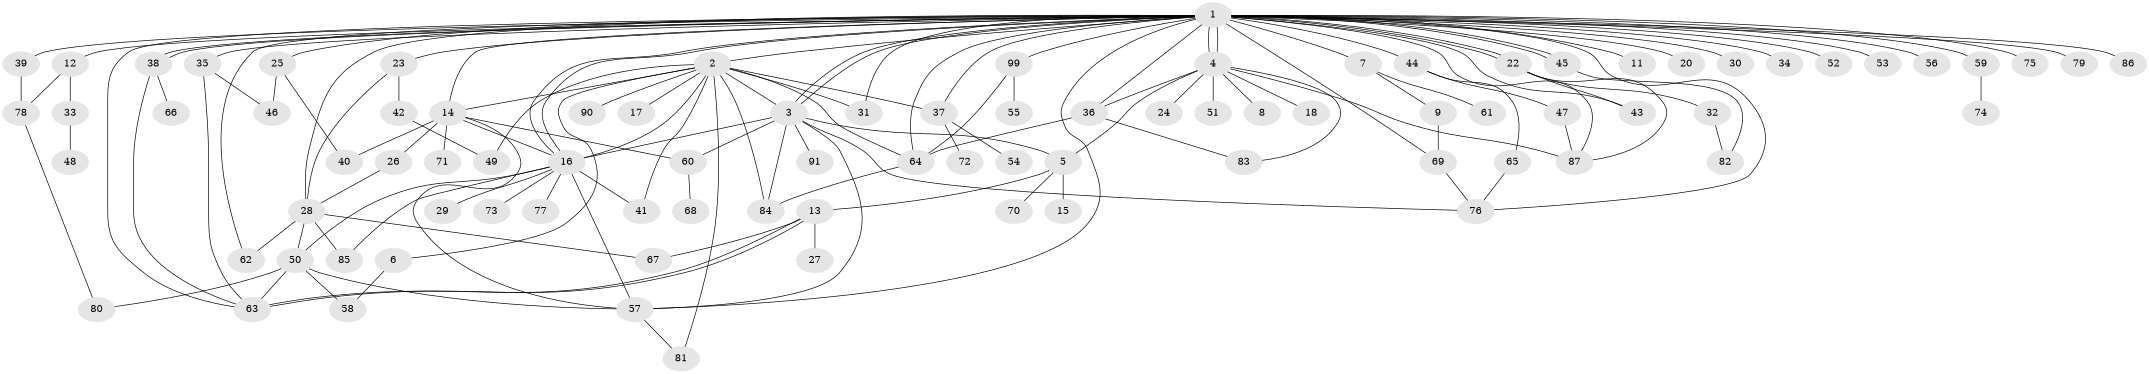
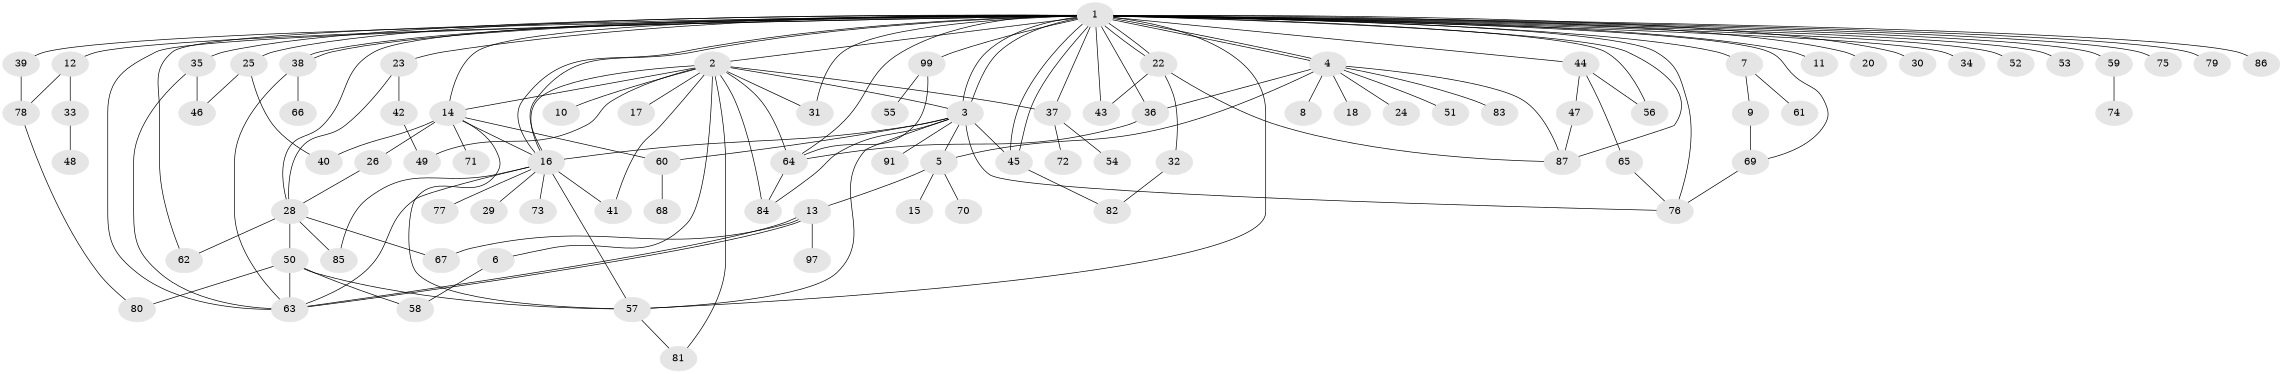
  graph {
    node [color=gray90 style=filled]
    1
    2
    3
    4
    7
    11
    12
    14
    16
    n10 [label=99]
    20
    22
    23
    25
    28
    30
    31
    34
    35
    36
    37
    38
    39
    43
    44
    45
    52
    53
    56
    57
    59
    62
    63
    64
    69
    75
    76
    79
    86
    87
    6
-   10 [label=90]
+   10
    17
    41
    49
    81
    84
    5
    n49 [label=91]
    60
    8
    18
    24
    51
    83
    9
    61
    33
    78
    26
    40
    71
    29
    73
    77
    85
    55
    32
    42
    46
    67
    50
    54
    72
    66
    47
    65
    82
    74
    58
    13
    15
    70
    68
-   27
+   27 [label=97]
    48
    80
    1 -- 2
    1 -- 3
    1 -- 3
    1 -- 4
    1 -- 4
    1 -- 7
    1 -- 11
    1 -- 12
    1 -- 14
    1 -- 16
    1 -- 16
    1 -- n10
    1 -- 20
    1 -- 22
    1 -- 22
    1 -- 23
    1 -- 25
    1 -- 28
    1 -- 30
    1 -- 31
    1 -- 34
    1 -- 35
    1 -- 36
    1 -- 37
    1 -- 38
    1 -- 38
    1 -- 39
    1 -- 43
    1 -- 44
    1 -- 45
    1 -- 45
    1 -- 52
    1 -- 53
    1 -- 56
    1 -- 57
    1 -- 59
    1 -- 62
    1 -- 63
    1 -- 64
    1 -- 69
    1 -- 75
    1 -- 76
    1 -- 79
    1 -- 86
    1 -- 87
    2 -- 3
    2 -- 14
    2 -- 16
    2 -- 31
    2 -- 37
    2 -- 64
    2 -- 6
    2 -- 10
    2 -- 17
    2 -- 41
    2 -- 49
    2 -- 81
    2 -- 84
    3 -- 16
+   3 -- 45
    3 -- 57
    3 -- 76
    3 -- 84
    3 -- 5
    3 -- n49
    3 -- 60
    4 -- 36
    4 -- 87
    4 -- 5
    4 -- 8
    4 -- 18
    4 -- 24
    4 -- 51
    4 -- 83
    7 -- 9
    7 -- 61
    12 -- 33
    12 -- 78
    14 -- 16
    14 -- 57
    14 -- 60
    14 -- 26
    14 -- 40
    14 -- 71
    16 -- 57
-   16 -- 50
+   16 -- 63
    16 -- 41
    16 -- 29
    16 -- 73
    16 -- 77
    16 -- 85
    n10 -- 64
    n10 -- 55
    22 -- 43
    22 -- 87
    22 -- 32
    23 -- 28
    23 -- 42
    25 -- 40
    25 -- 46
    28 -- 62
    28 -- 85
    28 -- 67
    28 -- 50
    35 -- 63
    35 -- 46
    36 -- 64
-   36 -- 83
    37 -- 54
    37 -- 72
    38 -- 63
    38 -- 66
    39 -- 78
+   44 -- 56
    44 -- 47
    44 -- 65
    45 -- 82
    57 -- 81
    59 -- 74
    64 -- 84
    69 -- 76
    6 -- 58
    5 -- 13
    5 -- 15
    5 -- 70
    60 -- 68
    9 -- 69
    33 -- 48
    78 -- 80
    26 -- 28
    32 -- 82
    42 -- 49
    50 -- 57
    50 -- 63
    50 -- 58
    50 -- 80
    47 -- 87
    65 -- 76
    13 -- 63
    13 -- 63
    13 -- 67
    13 -- 27
  }
